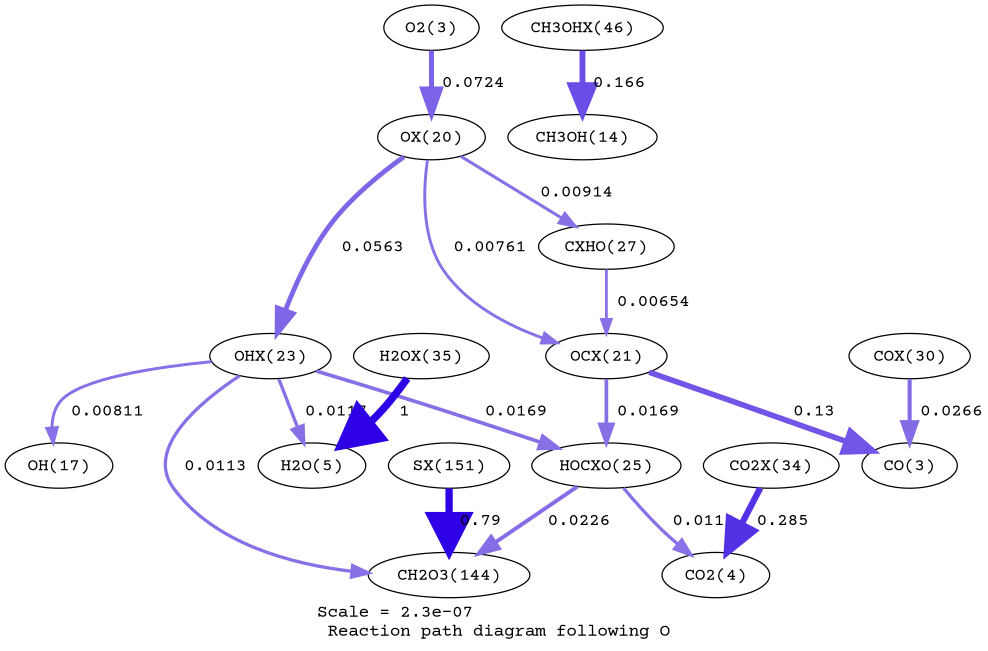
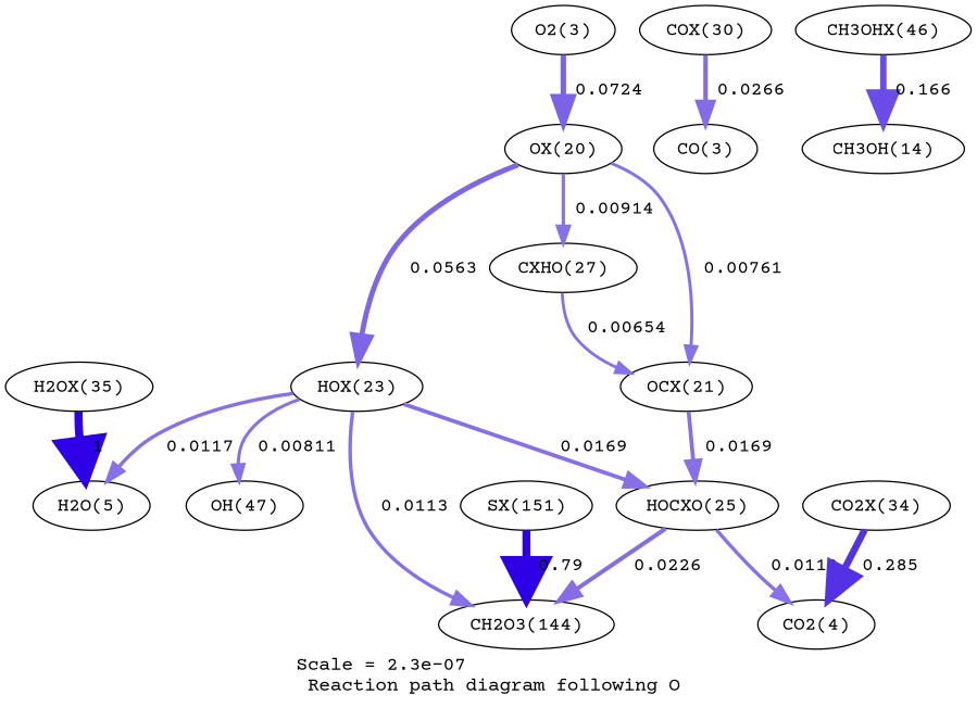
  digraph {
    fontname="Courier Prime"
    label="Scale = 2.3e-07\l Reaction path diagram following O"
    node [fontname="Courier Prime"]
    edge [arrowsize=1.46 color="0.7, 0.508, 0.9" fontname="Courier Prime" penwidth=2.92]
    n1 [label="O2(3)"]
    n2 [label="OX(20)"]
-   n3 [label="OHX(23)"]
+   n3 [label="HOX(23)"]
    n4 [label="CXHO(27)"]
    n5 [label="OCX(21)"]
-   n6 [label="OH(17)"]
+   n6 [label="OH(47)"]
    n7 [label="H2O(5)"]
    n8 [label="HOCXO(25)"]
    n9 [label="CH2O3(144)"]
    n10 [label="CO(3)"]
    n11 [label="CO2(4)"]
    n12 [label="CH3OHX(46)"]
    n13 [label="CH3OH(14)"]
    n14 [label="H2OX(35)"]
    n15 [label="COX(30)"]
    n16 [label="CO2X(34)"]
    n17 [label="SX(151)"]
    n1 -> n2 [arrowsize=2.01 color="0.7, 0.572, 0.9" label=" 0.0724" penwidth=4.02]
    n2 -> n3 [arrowsize=1.91 color="0.7, 0.556, 0.9" label=" 0.0563" penwidth=3.83]
    n2 -> n4 [arrowsize=1.23 color="0.7, 0.509, 0.9" label=" 0.00914" penwidth=2.46]
    n2 -> n5 [arrowsize=1.16 label=" 0.00761" penwidth=2.32]
    n3 -> n6 [arrowsize=1.18 label=" 0.00811" penwidth=2.37]
    n3 -> n7 [arrowsize=1.32 color="0.7, 0.512, 0.9" label=" 0.0117" penwidth=2.64]
    n3 -> n8 [color="0.7, 0.517, 0.9" label=" 0.0169"]
    n3 -> n9 [arrowsize=1.31 color="0.7, 0.511, 0.9" label=" 0.0113" penwidth=2.62]
    n4 -> n5 [arrowsize=1.1 color="0.7, 0.507, 0.9" label=" 0.00654" penwidth=2.2]
    n5 -> n8 [color="0.7, 0.517, 0.9" label=" 0.0169"]
-   n5 -> n10 [arrowsize=2.23 color="0.7, 0.63, 0.9" label=" 0.13" penwidth=4.46]
    n8 -> n9 [arrowsize=1.57 color="0.7, 0.523, 0.9" label=" 0.0226" penwidth=3.14]
    n8 -> n11 [arrowsize=1.31 color="0.7, 0.511, 0.9" label=" 0.0112" penwidth=2.61]
    n12 -> n13 [arrowsize=2.32 color="0.7, 0.666, 0.9" label=" 0.166" penwidth=4.65]
    n14 -> n7 [arrowsize=3 color="0.7, 1.5, 0.9" label=" 1" penwidth=6]
    n15 -> n10 [arrowsize=1.63 color="0.7, 0.527, 0.9" label=" 0.0266" penwidth=3.26]
    n16 -> n11 [arrowsize=2.53 color="0.7, 0.785, 0.9" label=" 0.285" penwidth=5.05]
    n17 -> n9 [arrowsize=2.91 color="0.7, 1.29, 0.9" label=" 0.79" penwidth=5.82]
  }
